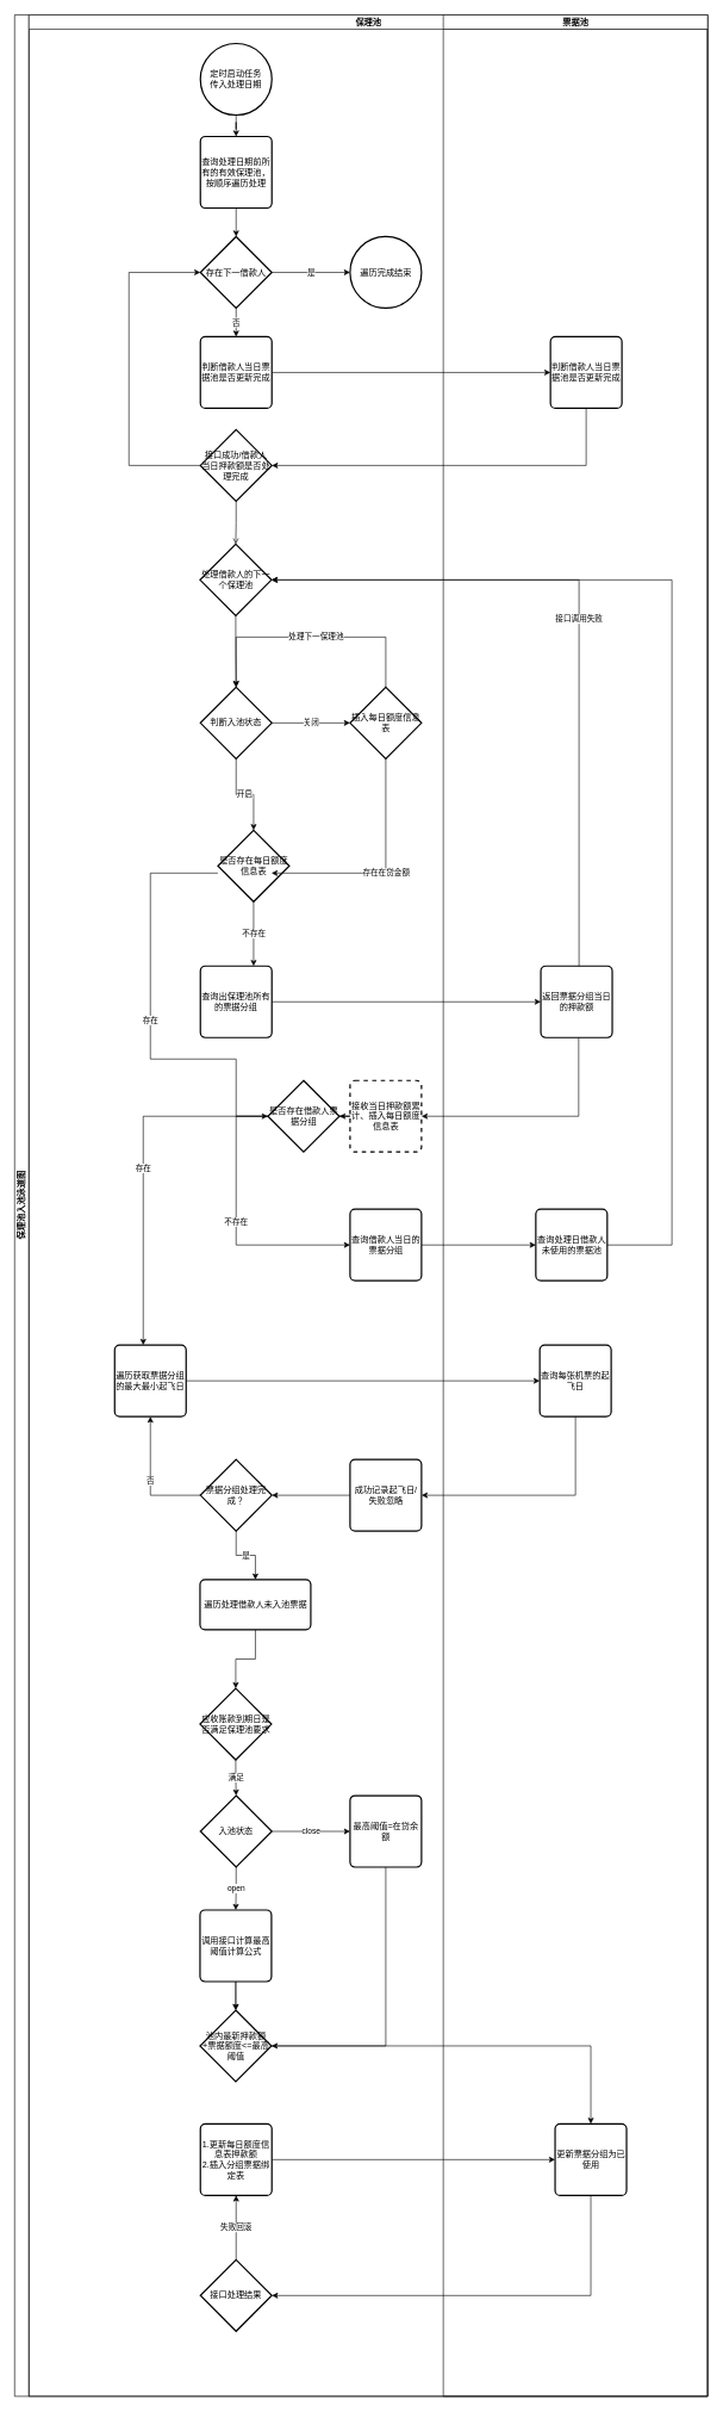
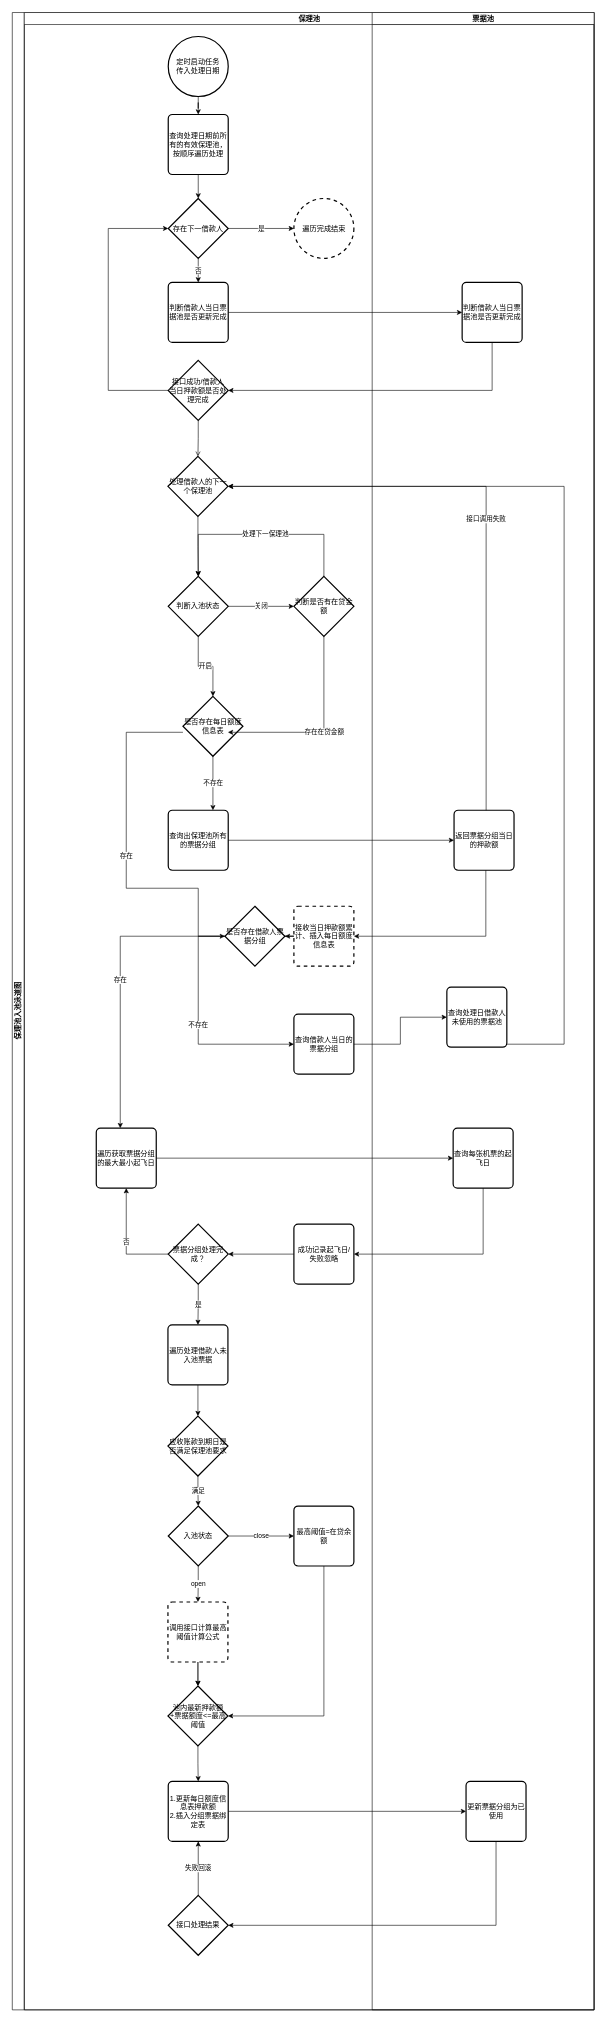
  <mxCell id="0" />
  <mxCell id="1" parent="0" />
  <mxCell id="2" value="保理池入池泳道图" style="swimlane;html=1;childLayout=stackLayout;resizeParent=1;resizeParentMax=0;startSize=20;horizontal=0;horizontalStack=1;" parent="1" vertex="1"><mxGeometry x="20" y="20" width="970" height="3330" as="geometry" /></mxCell>
  <mxCell id="3" value="保理池" style="swimlane;html=1;startSize=20;" parent="2" vertex="1"><mxGeometry x="20" width="950" height="3330" as="geometry" /></mxCell>
  <mxCell id="4" value="" style="edgeStyle=orthogonalEdgeStyle;rounded=0;orthogonalLoop=1;jettySize=auto;html=1;" parent="3" source="5" target="7" edge="1"><mxGeometry relative="1" as="geometry" /></mxCell>
  <mxCell id="5" value="定时启动任务&lt;br&gt;传入处理日期" style="strokeWidth=2;html=1;shape=mxgraph.flowchart.start_2;whiteSpace=wrap;" parent="3" vertex="1"><mxGeometry x="240" y="40" width="100" height="100" as="geometry" /></mxCell>
  <mxCell id="6" value="" style="edgeStyle=orthogonalEdgeStyle;rounded=0;orthogonalLoop=1;jettySize=auto;html=1;" edge="1" parent="3" source="7" target="11"><mxGeometry relative="1" as="geometry" /></mxCell>
  <mxCell id="7" value="查询处理日期前所有的有效保理池，按顺序遍历处理" style="rounded=1;whiteSpace=wrap;html=1;absoluteArcSize=1;arcSize=14;strokeWidth=2;fontFamily=Helvetica;fontSize=12;fontColor=#000000;align=center;strokeColor=#000000;fillColor=#ffffff;" parent="3" vertex="1"><mxGeometry x="240" y="170" width="100" height="100" as="geometry" /></mxCell>
- <mxCell id="8" value="遍历完成结束" style="ellipse;whiteSpace=wrap;html=1;aspect=fixed;fontFamily=Helvetica;fontSize=12;fontColor=#000000;align=center;strokeColor=#000000;strokeWidth=2;fillColor=#ffffff;" vertex="1" parent="3"><mxGeometry x="449.5" y="310" width="100" height="100" as="geometry" /></mxCell>
+ <mxCell id="8" value="遍历完成结束" style="ellipse;whiteSpace=wrap;html=1;aspect=fixed;fontFamily=Helvetica;fontSize=12;fontColor=#000000;align=center;strokeColor=#000000;strokeWidth=2;fillColor=#ffffff;dashed=1;" vertex="1" parent="3"><mxGeometry x="449.5" y="310" width="100" height="100" as="geometry" /></mxCell>
  <mxCell id="9" value="否" style="edgeStyle=orthogonalEdgeStyle;rounded=0;orthogonalLoop=1;jettySize=auto;html=1;" edge="1" parent="3" source="11" target="70"><mxGeometry relative="1" as="geometry" /></mxCell>
  <mxCell id="10" value="是" style="edgeStyle=orthogonalEdgeStyle;rounded=0;orthogonalLoop=1;jettySize=auto;html=1;" edge="1" parent="3" source="11" target="8"><mxGeometry relative="1" as="geometry" /></mxCell>
  <mxCell id="11" value="存在下一借款人" style="rhombus;whiteSpace=wrap;html=1;fontFamily=Helvetica;fontSize=12;fontColor=#000000;align=center;strokeColor=#000000;strokeWidth=2;fillColor=#ffffff;" vertex="1" parent="3"><mxGeometry x="240" y="310" width="100" height="100" as="geometry" /></mxCell>
  <mxCell id="12" value="关闭" style="edgeStyle=orthogonalEdgeStyle;rounded=0;orthogonalLoop=1;jettySize=auto;html=1;" parent="3" source="14" target="24" edge="1"><mxGeometry relative="1" as="geometry" /></mxCell>
  <mxCell id="13" value="开启" style="edgeStyle=orthogonalEdgeStyle;rounded=0;orthogonalLoop=1;jettySize=auto;html=1;" parent="3" source="14" target="17" edge="1"><mxGeometry relative="1" as="geometry" /></mxCell>
  <mxCell id="14" value="判断入池状态" style="strokeWidth=2;html=1;shape=mxgraph.flowchart.decision;whiteSpace=wrap;fontFamily=Helvetica;fontSize=12;fontColor=#000000;align=center;strokeColor=#000000;fillColor=#ffffff;" parent="3" vertex="1"><mxGeometry x="240" y="940" width="100" height="100" as="geometry" /></mxCell>
  <mxCell id="15" value="不存在" style="edgeStyle=orthogonalEdgeStyle;rounded=0;orthogonalLoop=1;jettySize=auto;html=1;" parent="3" source="17" target="18" edge="1"><mxGeometry relative="1" as="geometry"><Array as="points"><mxPoint x="289.5" y="1380" /></Array></mxGeometry></mxCell>
  <mxCell id="16" value="存在" style="edgeStyle=orthogonalEdgeStyle;rounded=0;orthogonalLoop=1;jettySize=auto;html=1;" parent="3" source="17" target="43" edge="1"><mxGeometry relative="1" as="geometry"><Array as="points"><mxPoint x="170" y="1200" /><mxPoint x="170" y="1460" /><mxPoint x="290" y="1460" /></Array></mxGeometry></mxCell>
  <mxCell id="17" value="是否存在每日额度信息表" style="strokeWidth=2;html=1;shape=mxgraph.flowchart.decision;whiteSpace=wrap;fontFamily=Helvetica;fontSize=12;fontColor=#000000;align=center;strokeColor=#000000;fillColor=#ffffff;" parent="3" vertex="1"><mxGeometry x="264.5" y="1140" width="100" height="100" as="geometry" /></mxCell>
  <mxCell id="18" value="查询出保理池所有的票据分组" style="rounded=1;whiteSpace=wrap;html=1;absoluteArcSize=1;arcSize=14;strokeWidth=2;fontFamily=Helvetica;fontSize=12;fontColor=#000000;align=center;strokeColor=#000000;fillColor=#ffffff;" parent="3" vertex="1"><mxGeometry x="240" y="1330" width="100" height="100" as="geometry" /></mxCell>
  <mxCell id="19" style="edgeStyle=orthogonalEdgeStyle;rounded=0;orthogonalLoop=1;jettySize=auto;html=1;entryX=0;entryY=0.5;entryDx=0;entryDy=0;" edge="1" parent="3" source="21" target="11"><mxGeometry relative="1" as="geometry"><Array as="points"><mxPoint x="140" y="630" /><mxPoint x="140" y="360" /></Array></mxGeometry></mxCell>
  <mxCell id="20" style="edgeStyle=orthogonalEdgeStyle;rounded=0;orthogonalLoop=1;jettySize=auto;html=1;endArrow=open;" edge="1" parent="3" source="21" target="72"><mxGeometry relative="1" as="geometry" /></mxCell>
  <mxCell id="21" value="接口成功/借款人当日押款额是否处理完成" style="strokeWidth=2;html=1;shape=mxgraph.flowchart.decision;whiteSpace=wrap;fontFamily=Helvetica;fontSize=12;fontColor=#000000;align=center;strokeColor=#000000;fillColor=#ffffff;" parent="3" vertex="1"><mxGeometry x="240" y="580" width="100" height="100" as="geometry" /></mxCell>
  <mxCell id="22" value="处理下一保理池" style="edgeStyle=orthogonalEdgeStyle;rounded=0;orthogonalLoop=1;jettySize=auto;html=1;entryX=0.5;entryY=0;entryDx=0;entryDy=0;entryPerimeter=0;" parent="3" source="24" target="14" edge="1"><mxGeometry x="-0.04" relative="1" as="geometry"><mxPoint x="109.5" y="995" as="targetPoint" /><Array as="points"><mxPoint x="500" y="870" /><mxPoint x="290" y="870" /></Array><mxPoint as="offset" /></mxGeometry></mxCell>
  <mxCell id="23" value="存在在贷金额" style="edgeStyle=orthogonalEdgeStyle;rounded=0;orthogonalLoop=1;jettySize=auto;html=1;" parent="3" source="24" edge="1"><mxGeometry relative="1" as="geometry"><mxPoint x="339.5" y="1200" as="targetPoint" /><Array as="points"><mxPoint x="499.5" y="1200" /></Array></mxGeometry></mxCell>
- <mxCell id="24" value="插入每日额度信息表" style="strokeWidth=2;html=1;shape=mxgraph.flowchart.decision;whiteSpace=wrap;fontFamily=Helvetica;fontSize=12;fontColor=#000000;align=center;strokeColor=#000000;fillColor=#ffffff;" parent="3" vertex="1"><mxGeometry x="449.5" y="940" width="100" height="100" as="geometry" /></mxCell>
+ <mxCell id="24" value="判断是否有在贷金额" style="strokeWidth=2;html=1;shape=mxgraph.flowchart.decision;whiteSpace=wrap;fontFamily=Helvetica;fontSize=12;fontColor=#000000;align=center;strokeColor=#000000;fillColor=#ffffff;" parent="3" vertex="1"><mxGeometry x="449.5" y="940" width="100" height="100" as="geometry" /></mxCell>
  <mxCell id="25" style="edgeStyle=orthogonalEdgeStyle;rounded=0;orthogonalLoop=1;jettySize=auto;html=1;" parent="3" source="26" target="43" edge="1"><mxGeometry relative="1" as="geometry" /></mxCell>
  <mxCell id="26" value="接收当日押款额累计、插入每日额度信息表" style="rounded=1;whiteSpace=wrap;html=1;absoluteArcSize=1;arcSize=14;strokeWidth=2;fontFamily=Helvetica;fontSize=12;fontColor=#000000;align=center;strokeColor=#000000;fillColor=#ffffff;dashed=1;" parent="3" vertex="1"><mxGeometry x="449.5" y="1490" width="100" height="100" as="geometry" /></mxCell>
  <mxCell id="27" value="" style="edgeStyle=orthogonalEdgeStyle;rounded=0;orthogonalLoop=1;jettySize=auto;html=1;" parent="3" source="28" target="32" edge="1"><mxGeometry relative="1" as="geometry" /></mxCell>
  <mxCell id="28" value="查询借款人当日的票据分组" style="rounded=1;whiteSpace=wrap;html=1;absoluteArcSize=1;arcSize=14;strokeWidth=2;fontFamily=Helvetica;fontSize=12;fontColor=#000000;align=center;strokeColor=#000000;fillColor=#ffffff;" parent="3" vertex="1"><mxGeometry x="449.5" y="1670" width="100" height="100" as="geometry" /></mxCell>
  <mxCell id="29" value="票据池" style="swimlane;html=1;startSize=20;" parent="3" vertex="1"><mxGeometry x="580" width="370" height="3330" as="geometry" /></mxCell>
  <mxCell id="30" value="判断借款人当日票据池是否更新完成" style="rounded=1;whiteSpace=wrap;html=1;absoluteArcSize=1;arcSize=14;strokeWidth=2;fontFamily=Helvetica;fontSize=12;fontColor=#000000;align=center;strokeColor=#000000;fillColor=#ffffff;" parent="29" vertex="1"><mxGeometry x="150" y="450" width="100" height="100" as="geometry" /></mxCell>
  <mxCell id="31" value="返回票据分组当日的押款额" style="rounded=1;whiteSpace=wrap;html=1;absoluteArcSize=1;arcSize=14;strokeWidth=2;fontFamily=Helvetica;fontSize=12;fontColor=#000000;align=center;strokeColor=#000000;fillColor=#ffffff;" parent="29" vertex="1"><mxGeometry x="136.5" y="1330" width="100" height="100" as="geometry" /></mxCell>
- <mxCell id="32" value="查询处理日借款人未使用的票据池" style="rounded=1;whiteSpace=wrap;html=1;absoluteArcSize=1;arcSize=14;strokeWidth=2;fontFamily=Helvetica;fontSize=12;fontColor=#000000;align=center;strokeColor=#000000;fillColor=#ffffff;" parent="29" vertex="1"><mxGeometry x="129.5" y="1670" width="100" height="100" as="geometry" /></mxCell>
+ <mxCell id="32" value="查询处理日借款人未使用的票据池" style="rounded=1;whiteSpace=wrap;html=1;absoluteArcSize=1;arcSize=14;strokeWidth=2;fontFamily=Helvetica;fontSize=12;fontColor=#000000;align=center;strokeColor=#000000;fillColor=#ffffff;" parent="29" vertex="1"><mxGeometry x="124.5" y="1625" width="100" height="100" as="geometry" /></mxCell>
  <mxCell id="33" value="查询每张机票的起飞日" style="rounded=1;whiteSpace=wrap;html=1;absoluteArcSize=1;arcSize=14;strokeWidth=2;fontFamily=Helvetica;fontSize=12;fontColor=#000000;align=center;strokeColor=#000000;fillColor=#ffffff;" parent="29" vertex="1"><mxGeometry x="135" y="1860" width="100" height="100" as="geometry" /></mxCell>
  <mxCell id="34" value="更新票据分组为已使用" style="rounded=1;whiteSpace=wrap;html=1;absoluteArcSize=1;arcSize=14;strokeWidth=2;fontFamily=Helvetica;fontSize=12;fontColor=#000000;align=center;strokeColor=#000000;fillColor=#ffffff;" parent="29" vertex="1"><mxGeometry x="156.5" y="2949" width="100" height="100" as="geometry" /></mxCell>
  <mxCell id="35" value="" style="edgeStyle=orthogonalEdgeStyle;rounded=0;orthogonalLoop=1;jettySize=auto;html=1;" parent="3" source="31" target="26" edge="1"><mxGeometry relative="1" as="geometry"><Array as="points"><mxPoint x="769.5" y="1540" /></Array></mxGeometry></mxCell>
  <mxCell id="36" style="edgeStyle=orthogonalEdgeStyle;rounded=0;orthogonalLoop=1;jettySize=auto;html=1;" parent="3" source="18" target="31" edge="1"><mxGeometry relative="1" as="geometry" /></mxCell>
  <mxCell id="37" style="edgeStyle=orthogonalEdgeStyle;rounded=0;orthogonalLoop=1;jettySize=auto;html=1;" parent="3" source="32" target="72" edge="1"><mxGeometry relative="1" as="geometry"><Array as="points"><mxPoint x="900" y="1720" /><mxPoint x="900" y="790" /></Array></mxGeometry></mxCell>
  <mxCell id="38" value="接口调用失败" style="edgeStyle=orthogonalEdgeStyle;rounded=0;orthogonalLoop=1;jettySize=auto;html=1;" parent="3" source="31" target="72" edge="1"><mxGeometry relative="1" as="geometry"><Array as="points"><mxPoint x="770" y="790" /></Array></mxGeometry></mxCell>
  <mxCell id="39" value="" style="edgeStyle=orthogonalEdgeStyle;rounded=0;orthogonalLoop=1;jettySize=auto;html=1;" parent="3" source="40" target="33" edge="1"><mxGeometry relative="1" as="geometry" /></mxCell>
  <mxCell id="40" value="遍历获取票据分组的最大最小起飞日" style="rounded=1;whiteSpace=wrap;html=1;absoluteArcSize=1;arcSize=14;strokeWidth=2;fontFamily=Helvetica;fontSize=12;fontColor=#000000;align=center;strokeColor=#000000;fillColor=#ffffff;" parent="3" vertex="1"><mxGeometry x="120" y="1860" width="100" height="100" as="geometry" /></mxCell>
  <mxCell id="41" value="不存在" style="edgeStyle=orthogonalEdgeStyle;rounded=0;orthogonalLoop=1;jettySize=auto;html=1;" parent="3" source="43" target="28" edge="1"><mxGeometry relative="1" as="geometry"><Array as="points"><mxPoint x="290" y="1720" /></Array></mxGeometry></mxCell>
  <mxCell id="42" value="存在" style="edgeStyle=orthogonalEdgeStyle;rounded=0;orthogonalLoop=1;jettySize=auto;html=1;" parent="3" source="43" target="40" edge="1"><mxGeometry relative="1" as="geometry"><mxPoint x="130" y="1853" as="targetPoint" /><Array as="points"><mxPoint x="160" y="1540" /><mxPoint x="160" y="1903" /></Array></mxGeometry></mxCell>
  <mxCell id="43" value="是否存在借款人票据分组" style="strokeWidth=2;html=1;shape=mxgraph.flowchart.decision;whiteSpace=wrap;fontFamily=Helvetica;fontSize=12;fontColor=#000000;align=center;strokeColor=#000000;fillColor=#ffffff;" parent="3" vertex="1"><mxGeometry x="334.5" y="1490" width="100" height="100" as="geometry" /></mxCell>
  <mxCell id="44" value="" style="edgeStyle=orthogonalEdgeStyle;rounded=0;orthogonalLoop=1;jettySize=auto;html=1;" edge="1" parent="3" source="45" target="48"><mxGeometry relative="1" as="geometry" /></mxCell>
  <mxCell id="45" value="成功记录起飞日/失败忽略" style="rounded=1;whiteSpace=wrap;html=1;absoluteArcSize=1;arcSize=14;strokeWidth=2;fontFamily=Helvetica;fontSize=12;fontColor=#000000;align=center;strokeColor=#000000;fillColor=#ffffff;direction=south;" parent="3" vertex="1"><mxGeometry x="449.5" y="2020" width="100" height="100" as="geometry" /></mxCell>
  <mxCell id="46" value="否" style="edgeStyle=orthogonalEdgeStyle;rounded=0;orthogonalLoop=1;jettySize=auto;html=1;entryX=0.5;entryY=1;entryDx=0;entryDy=0;" edge="1" parent="3" source="48" target="40"><mxGeometry relative="1" as="geometry" /></mxCell>
  <mxCell id="47" value="是" style="edgeStyle=orthogonalEdgeStyle;rounded=0;orthogonalLoop=1;jettySize=auto;html=1;" edge="1" parent="3" source="48" target="50"><mxGeometry relative="1" as="geometry" /></mxCell>
  <mxCell id="48" value="&lt;div&gt;票据分组处理完成？&lt;/div&gt;" style="rhombus;whiteSpace=wrap;html=1;fontFamily=Helvetica;fontSize=12;fontColor=#000000;align=center;strokeColor=#000000;strokeWidth=2;fillColor=#ffffff;" vertex="1" parent="3"><mxGeometry x="240" y="2020" width="100" height="100" as="geometry" /></mxCell>
  <mxCell id="49" style="edgeStyle=orthogonalEdgeStyle;rounded=0;orthogonalLoop=1;jettySize=auto;html=1;" edge="1" parent="3" source="50" target="52"><mxGeometry relative="1" as="geometry" /></mxCell>
- <mxCell id="50" value="&lt;div&gt;遍历处理借款人未入池票据&lt;/div&gt;" style="rounded=1;whiteSpace=wrap;html=1;absoluteArcSize=1;arcSize=14;strokeWidth=2;fontFamily=Helvetica;fontSize=12;fontColor=#000000;align=center;strokeColor=#000000;fillColor=#ffffff;direction=south;" vertex="1" parent="3"><mxGeometry x="239.5" y="2188" width="155" height="70" as="geometry" /></mxCell>
+ <mxCell id="50" value="&lt;div&gt;遍历处理借款人未入池票据&lt;/div&gt;" style="rounded=1;whiteSpace=wrap;html=1;absoluteArcSize=1;arcSize=14;strokeWidth=2;fontFamily=Helvetica;fontSize=12;fontColor=#000000;align=center;strokeColor=#000000;fillColor=#ffffff;direction=south;" vertex="1" parent="3"><mxGeometry x="239.5" y="2188" width="100" height="100" as="geometry" /></mxCell>
  <mxCell id="51" value="满足" style="edgeStyle=orthogonalEdgeStyle;rounded=0;orthogonalLoop=1;jettySize=auto;html=1;" parent="3" source="52" target="55" edge="1"><mxGeometry relative="1" as="geometry" /></mxCell>
  <mxCell id="52" value="应收账款到期日是否满足保理池要求" style="strokeWidth=2;html=1;shape=mxgraph.flowchart.decision;whiteSpace=wrap;fontFamily=Helvetica;fontSize=12;fontColor=#000000;align=center;strokeColor=#000000;fillColor=#ffffff;" parent="3" vertex="1"><mxGeometry x="239.5" y="2340" width="100" height="100" as="geometry" /></mxCell>
  <mxCell id="53" value="open" style="edgeStyle=orthogonalEdgeStyle;rounded=0;orthogonalLoop=1;jettySize=auto;html=1;" parent="3" source="55" target="65" edge="1"><mxGeometry relative="1" as="geometry" /></mxCell>
  <mxCell id="54" value="close" style="edgeStyle=orthogonalEdgeStyle;rounded=0;orthogonalLoop=1;jettySize=auto;html=1;" parent="3" source="55" target="58" edge="1"><mxGeometry relative="1" as="geometry" /></mxCell>
  <mxCell id="55" value="入池状态" style="strokeWidth=2;html=1;shape=mxgraph.flowchart.decision;whiteSpace=wrap;fontFamily=Helvetica;fontSize=12;fontColor=#000000;align=center;strokeColor=#000000;fillColor=#ffffff;" parent="3" vertex="1"><mxGeometry x="240" y="2490" width="100" height="100" as="geometry" /></mxCell>
  <mxCell id="56" style="edgeStyle=orthogonalEdgeStyle;rounded=0;orthogonalLoop=1;jettySize=auto;html=1;" parent="3" source="65" target="61" edge="1"><mxGeometry relative="1" as="geometry" /></mxCell>
  <mxCell id="57" style="edgeStyle=orthogonalEdgeStyle;rounded=0;orthogonalLoop=1;jettySize=auto;html=1;" parent="3" source="58" target="61" edge="1"><mxGeometry relative="1" as="geometry"><Array as="points"><mxPoint x="500" y="2840" /></Array></mxGeometry></mxCell>
  <mxCell id="58" value="最高阈值=在贷余额" style="rounded=1;whiteSpace=wrap;html=1;absoluteArcSize=1;arcSize=14;strokeWidth=2;fontFamily=Helvetica;fontSize=12;fontColor=#000000;align=center;strokeColor=#000000;fillColor=#ffffff;" parent="3" vertex="1"><mxGeometry x="449.5" y="2490" width="100" height="100" as="geometry" /></mxCell>
  <mxCell id="59" value="" style="edgeStyle=orthogonalEdgeStyle;rounded=0;orthogonalLoop=1;jettySize=auto;html=1;" parent="3" source="65" target="61" edge="1"><mxGeometry relative="1" as="geometry" /></mxCell>
- <mxCell id="60" value="" style="edgeStyle=orthogonalEdgeStyle;rounded=0;orthogonalLoop=1;jettySize=auto;html=1;" parent="3" source="61" target="34" edge="1"><mxGeometry relative="1" as="geometry" /></mxCell>
+ <mxCell id="60" value="" style="edgeStyle=orthogonalEdgeStyle;rounded=0;orthogonalLoop=1;jettySize=auto;html=1;" parent="3" source="61" target="63" edge="1"><mxGeometry relative="1" as="geometry" /></mxCell>
  <mxCell id="61" value="池内最新押款额+票据额度&amp;lt;=最高阈值" style="strokeWidth=2;html=1;shape=mxgraph.flowchart.decision;whiteSpace=wrap;fontFamily=Helvetica;fontSize=12;fontColor=#000000;align=center;strokeColor=#000000;fillColor=#ffffff;" parent="3" vertex="1"><mxGeometry x="239.5" y="2790" width="100" height="100" as="geometry" /></mxCell>
  <mxCell id="62" value="" style="edgeStyle=orthogonalEdgeStyle;rounded=0;orthogonalLoop=1;jettySize=auto;html=1;" parent="3" source="63" target="34" edge="1"><mxGeometry relative="1" as="geometry" /></mxCell>
  <mxCell id="63" value="&lt;div&gt;1.更新每日额度信息表押款额&lt;/div&gt;&lt;div&gt;2.插入分组票据绑定表&lt;br&gt;&lt;/div&gt;" style="rounded=1;whiteSpace=wrap;html=1;absoluteArcSize=1;arcSize=14;strokeWidth=2;fontFamily=Helvetica;fontSize=12;fontColor=#000000;align=center;strokeColor=#000000;fillColor=#ffffff;" parent="3" vertex="1"><mxGeometry x="240" y="2949" width="100" height="100" as="geometry" /></mxCell>
  <mxCell id="64" value="" style="edgeStyle=orthogonalEdgeStyle;rounded=0;orthogonalLoop=1;jettySize=auto;html=1;" parent="3" source="33" target="45" edge="1"><mxGeometry relative="1" as="geometry"><Array as="points"><mxPoint x="764.5" y="2070" /></Array></mxGeometry></mxCell>
- <mxCell id="65" value="调用接口计算最高阈值计算公式" style="rounded=1;whiteSpace=wrap;html=1;absoluteArcSize=1;arcSize=14;strokeWidth=2;fontFamily=Helvetica;fontSize=12;fontColor=#000000;align=center;strokeColor=#000000;fillColor=#ffffff;" parent="3" vertex="1"><mxGeometry x="239.5" y="2650" width="100" height="100" as="geometry" /></mxCell>
+ <mxCell id="65" value="调用接口计算最高阈值计算公式" style="rounded=1;whiteSpace=wrap;html=1;absoluteArcSize=1;arcSize=14;strokeWidth=2;fontFamily=Helvetica;fontSize=12;fontColor=#000000;align=center;strokeColor=#000000;fillColor=#ffffff;dashed=1;" parent="3" vertex="1"><mxGeometry x="239.5" y="2650" width="100" height="100" as="geometry" /></mxCell>
  <mxCell id="66" value="失败回滚" style="edgeStyle=orthogonalEdgeStyle;rounded=0;orthogonalLoop=1;jettySize=auto;html=1;entryX=0.5;entryY=1;entryDx=0;entryDy=0;" parent="3" source="67" target="63" edge="1"><mxGeometry relative="1" as="geometry" /></mxCell>
  <mxCell id="67" value="接口处理结果" style="strokeWidth=2;html=1;shape=mxgraph.flowchart.decision;whiteSpace=wrap;fontFamily=Helvetica;fontSize=12;fontColor=#000000;align=center;strokeColor=#000000;fillColor=#ffffff;" parent="3" vertex="1"><mxGeometry x="240" y="3139" width="100" height="100" as="geometry" /></mxCell>
  <mxCell id="68" value="" style="edgeStyle=orthogonalEdgeStyle;rounded=0;orthogonalLoop=1;jettySize=auto;html=1;" parent="3" source="34" target="67" edge="1"><mxGeometry relative="1" as="geometry"><Array as="points"><mxPoint x="786.5" y="3189" /></Array></mxGeometry></mxCell>
  <mxCell id="69" style="edgeStyle=orthogonalEdgeStyle;rounded=0;orthogonalLoop=1;jettySize=auto;html=1;" edge="1" parent="3" source="70" target="30"><mxGeometry relative="1" as="geometry" /></mxCell>
  <mxCell id="70" value="判断借款人当日票据池是否更新完成" style="rounded=1;whiteSpace=wrap;html=1;absoluteArcSize=1;arcSize=14;strokeWidth=2;fontFamily=Helvetica;fontSize=12;fontColor=#000000;align=center;strokeColor=#000000;fillColor=#ffffff;" vertex="1" parent="3"><mxGeometry x="240" y="450" width="100" height="100" as="geometry" /></mxCell>
  <mxCell id="71" style="edgeStyle=orthogonalEdgeStyle;rounded=0;orthogonalLoop=1;jettySize=auto;html=1;" edge="1" parent="3" source="72" target="14"><mxGeometry relative="1" as="geometry" /></mxCell>
  <mxCell id="72" value="&lt;div&gt;处理借款人的下一个保理池&lt;/div&gt;" style="rhombus;whiteSpace=wrap;html=1;fontFamily=Helvetica;fontSize=12;fontColor=#000000;align=center;strokeColor=#000000;strokeWidth=2;fillColor=#ffffff;" parent="3" vertex="1"><mxGeometry x="239.5" y="740" width="100" height="100" as="geometry" /></mxCell>
  <mxCell id="73" style="edgeStyle=orthogonalEdgeStyle;rounded=0;orthogonalLoop=1;jettySize=auto;html=1;" edge="1" parent="3" source="30" target="21"><mxGeometry relative="1" as="geometry"><Array as="points"><mxPoint x="780" y="630" /></Array></mxGeometry></mxCell>
